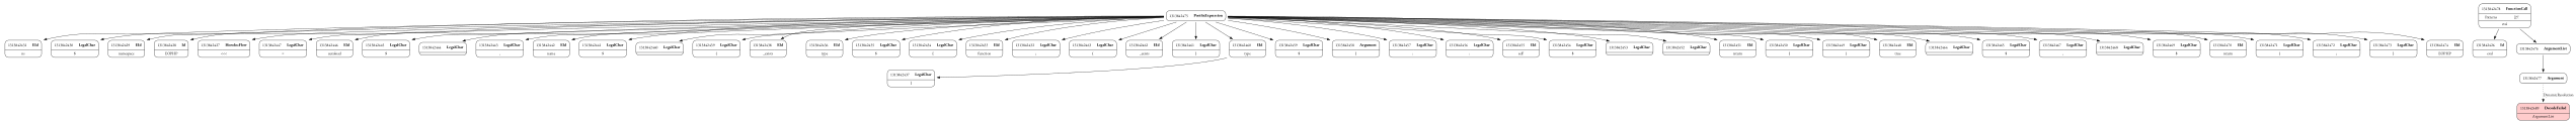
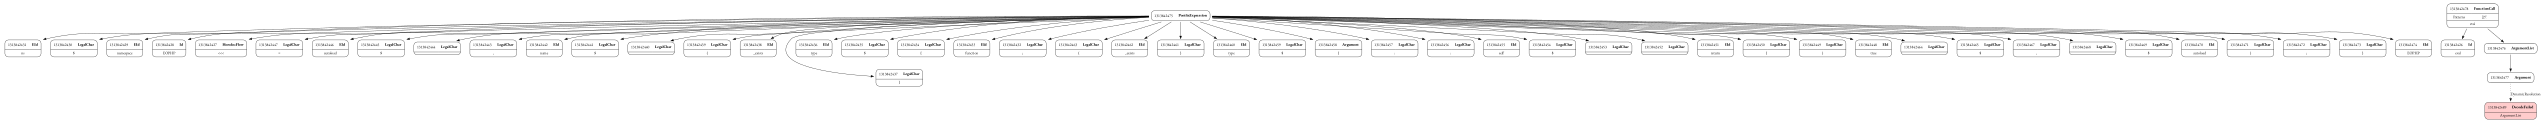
  digraph {
    fontname="EB Garamond"
    node [fontname="EB Garamond" shape=none]
    edge [fontname="EB Garamond" weight=2]
    n1 [label=<<TABLE border='1' cellspacing='0' cellpadding='10' style='rounded' ><TR><TD border='0'>1313842431</TD><TD border='0'><B>EId</B></TD></TR><HR/><TR><TD border='0' cellpadding='5' colspan='2'>ns</TD></TR></TABLE>>]
    n2 [label=<<TABLE border='1' cellspacing='0' cellpadding='10' style='rounded' ><TR><TD border='0'>1313842430</TD><TD border='0'><B>LegalChar</B></TD></TR><HR/><TR><TD border='0' cellpadding='5' colspan='2'>$</TD></TR></TABLE>>]
    n3 [label=<<TABLE border='1' cellspacing='0' cellpadding='10' style='rounded' ><TR><TD border='0'>1313842429</TD><TD border='0'><B>EId</B></TD></TR><HR/><TR><TD border='0' cellpadding='5' colspan='2'>namespace</TD></TR></TABLE>>]
    n4 [label=<<TABLE border='1' cellspacing='0' cellpadding='10' style='rounded' ><TR><TD border='0'>1313842428</TD><TD border='0'><B>Id</B></TD></TR><HR/><TR><TD border='0' cellpadding='5' colspan='2'>EOPHP</TD></TR></TABLE>>]
    n5 [label=<<TABLE border='1' cellspacing='0' cellpadding='10' style='rounded' ><TR><TD border='0'>1313842427</TD><TD border='0'><B>HeredocFlow</B></TD></TR><HR/><TR><TD border='0' cellpadding='5' colspan='2'>&lt;&lt;&lt;</TD></TR></TABLE>>]
    n6 [label=<<TABLE border='1' cellspacing='0' cellpadding='10' style='rounded' ><TR><TD border='0'>1313842426</TD><TD border='0'><B>Id</B></TD></TR><HR/><TR><TD border='0' cellpadding='5' colspan='2'>eval</TD></TR></TABLE>>]
    n7 [label=<<TABLE border='1' cellspacing='0' cellpadding='10' style='rounded' ><TR><TD border='0'>1313842447</TD><TD border='0'><B>LegalChar</B></TD></TR><HR/><TR><TD border='0' cellpadding='5' colspan='2'>=</TD></TR></TABLE>>]
    n8 [label=<<TABLE border='1' cellspacing='0' cellpadding='10' style='rounded' ><TR><TD border='0'>1313842446</TD><TD border='0'><B>EId</B></TD></TR><HR/><TR><TD border='0' cellpadding='5' colspan='2'>autoload</TD></TR></TABLE>>]
    n9 [label=<<TABLE border='1' cellspacing='0' cellpadding='10' style='rounded' ><TR><TD border='0'>1313842445</TD><TD border='0'><B>LegalChar</B></TD></TR><HR/><TR><TD border='0' cellpadding='5' colspan='2'>$</TD></TR></TABLE>>]
    n10 [label=<<TABLE border='1' cellspacing='0' cellpadding='10' style='rounded' ><TR><TD border='0'>1313842444</TD><TD border='0'><B>LegalChar</B></TD></TR><HR/><TR><TD border='0' cellpadding='5' colspan='2'></TD></TR></TABLE>>]
    n11 [label=<<TABLE border='1' cellspacing='0' cellpadding='10' style='rounded' ><TR><TD border='0'>1313842443</TD><TD border='0'><B>LegalChar</B></TD></TR><HR/><TR><TD border='0' cellpadding='5' colspan='2'>,</TD></TR></TABLE>>]
    n12 [label=<<TABLE border='1' cellspacing='0' cellpadding='10' style='rounded' ><TR><TD border='0'>1313842442</TD><TD border='0'><B>EId</B></TD></TR><HR/><TR><TD border='0' cellpadding='5' colspan='2'>name</TD></TR></TABLE>>]
    n13 [label=<<TABLE border='1' cellspacing='0' cellpadding='10' style='rounded' ><TR><TD border='0'>1313842441</TD><TD border='0'><B>LegalChar</B></TD></TR><HR/><TR><TD border='0' cellpadding='5' colspan='2'>$</TD></TR></TABLE>>]
    n14 [label=<<TABLE border='1' cellspacing='0' cellpadding='10' style='rounded' ><TR><TD border='0'>1313842440</TD><TD border='0'><B>LegalChar</B></TD></TR><HR/><TR><TD border='0' cellpadding='5' colspan='2'></TD></TR></TABLE>>]
    n15 [label=<<TABLE border='1' cellspacing='0' cellpadding='10' style='rounded' ><TR><TD border='0'>1313842439</TD><TD border='0'><B>LegalChar</B></TD></TR><HR/><TR><TD border='0' cellpadding='5' colspan='2'>(</TD></TR></TABLE>>]
    n16 [label=<<TABLE border='1' cellspacing='0' cellpadding='10' style='rounded' ><TR><TD border='0'>1313842438</TD><TD border='0'><B>EId</B></TD></TR><HR/><TR><TD border='0' cellpadding='5' colspan='2'>_exists</TD></TR></TABLE>>]
    n17 [label=<<TABLE border='1' cellspacing='0' cellpadding='10' style='rounded' ><TR><TD border='0'>1313842437</TD><TD border='0'><B>LegalChar</B></TD></TR><HR/><TR><TD border='0' cellpadding='5' colspan='2'>}</TD></TR></TABLE>>]
    n18 [label=<<TABLE border='1' cellspacing='0' cellpadding='10' style='rounded' ><TR><TD border='0'>1313842436</TD><TD border='0'><B>EId</B></TD></TR><HR/><TR><TD border='0' cellpadding='5' colspan='2'>type</TD></TR></TABLE>>]
    n19 [label=<<TABLE border='1' cellspacing='0' cellpadding='10' style='rounded' ><TR><TD border='0'>1313842435</TD><TD border='0'><B>LegalChar</B></TD></TR><HR/><TR><TD border='0' cellpadding='5' colspan='2'>$</TD></TR></TABLE>>]
    n20 [label=<<TABLE border='1' cellspacing='0' cellpadding='10' style='rounded' ><TR><TD border='0'>1313842434</TD><TD border='0'><B>LegalChar</B></TD></TR><HR/><TR><TD border='0' cellpadding='5' colspan='2'>{</TD></TR></TABLE>>]
    n21 [label=<<TABLE border='1' cellspacing='0' cellpadding='10' style='rounded' ><TR><TD border='0'>1313842433</TD><TD border='0'><B>EId</B></TD></TR><HR/><TR><TD border='0' cellpadding='5' colspan='2'>function</TD></TR></TABLE>>]
    n22 [label=<<TABLE border='1' cellspacing='0' cellpadding='10' style='rounded' ><TR><TD border='0'>1313842432</TD><TD border='0'><B>LegalChar</B></TD></TR><HR/><TR><TD border='0' cellpadding='5' colspan='2'>;</TD></TR></TABLE>>]
    n23 [label=<<TABLE border='1' cellspacing='0' cellpadding='10' style='rounded' ><TR><TD border='0'>1313842463</TD><TD border='0'><B>LegalChar</B></TD></TR><HR/><TR><TD border='0' cellpadding='5' colspan='2'>(</TD></TR></TABLE>>]
    n24 [label=<<TABLE border='1' cellspacing='0' cellpadding='10' style='rounded' ><TR><TD border='0'>1313842462</TD><TD border='0'><B>EId</B></TD></TR><HR/><TR><TD border='0' cellpadding='5' colspan='2'>_exists</TD></TR></TABLE>>]
    n25 [label=<<TABLE border='1' cellspacing='0' cellpadding='10' style='rounded' ><TR><TD border='0'>1313842461</TD><TD border='0'><B>LegalChar</B></TD></TR><HR/><TR><TD border='0' cellpadding='5' colspan='2'>}</TD></TR></TABLE>>]
    n26 [label=<<TABLE border='1' cellspacing='0' cellpadding='10' style='rounded' ><TR><TD border='0'>1313842460</TD><TD border='0'><B>EId</B></TD></TR><HR/><TR><TD border='0' cellpadding='5' colspan='2'>type</TD></TR></TABLE>>]
    n27 [label=<<TABLE border='1' cellspacing='0' cellpadding='10' style='rounded' ><TR><TD border='0'>1313842459</TD><TD border='0'><B>LegalChar</B></TD></TR><HR/><TR><TD border='0' cellpadding='5' colspan='2'>$</TD></TR></TABLE>>]
    n28 [label=<<TABLE border='1' cellspacing='0' cellpadding='10' style='rounded' ><TR><TD border='0'>1313842458</TD><TD border='0'><B>Argument</B></TD></TR><HR/><TR><TD border='0' cellpadding='5' colspan='2'>{</TD></TR></TABLE>>]
    n29 [label=<<TABLE border='1' cellspacing='0' cellpadding='10' style='rounded' ><TR><TD border='0'>1313842457</TD><TD border='0'><B>LegalChar</B></TD></TR><HR/><TR><TD border='0' cellpadding='5' colspan='2'>:</TD></TR></TABLE>>]
    n30 [label=<<TABLE border='1' cellspacing='0' cellpadding='10' style='rounded' ><TR><TD border='0'>1313842456</TD><TD border='0'><B>LegalChar</B></TD></TR><HR/><TR><TD border='0' cellpadding='5' colspan='2'>:</TD></TR></TABLE>>]
    n31 [label=<<TABLE border='1' cellspacing='0' cellpadding='10' style='rounded' ><TR><TD border='0'>1313842455</TD><TD border='0'><B>EId</B></TD></TR><HR/><TR><TD border='0' cellpadding='5' colspan='2'>self</TD></TR></TABLE>>]
    n32 [label=<<TABLE border='1' cellspacing='0' cellpadding='10' style='rounded' ><TR><TD border='0'>1313842454</TD><TD border='0'><B>LegalChar</B></TD></TR><HR/><TR><TD border='0' cellpadding='5' colspan='2'>$</TD></TR></TABLE>>]
    n33 [label=<<TABLE border='1' cellspacing='0' cellpadding='10' style='rounded' ><TR><TD border='0'>1313842453</TD><TD border='0'><B>LegalChar</B></TD></TR><HR/><TR><TD border='0' cellpadding='5' colspan='2'></TD></TR></TABLE>>]
    n34 [label=<<TABLE border='1' cellspacing='0' cellpadding='10' style='rounded' ><TR><TD border='0'>1313842452</TD><TD border='0'><B>LegalChar</B></TD></TR><HR/><TR><TD border='0' cellpadding='5' colspan='2'></TD></TR></TABLE>>]
    n35 [label=<<TABLE border='1' cellspacing='0' cellpadding='10' style='rounded' ><TR><TD border='0'>1313842451</TD><TD border='0'><B>EId</B></TD></TR><HR/><TR><TD border='0' cellpadding='5' colspan='2'>return</TD></TR></TABLE>>]
    n36 [label=<<TABLE border='1' cellspacing='0' cellpadding='10' style='rounded' ><TR><TD border='0'>1313842450</TD><TD border='0'><B>LegalChar</B></TD></TR><HR/><TR><TD border='0' cellpadding='5' colspan='2'>{</TD></TR></TABLE>>]
    n37 [label=<<TABLE border='1' cellspacing='0' cellpadding='10' style='rounded' ><TR><TD border='0'>1313842449</TD><TD border='0'><B>LegalChar</B></TD></TR><HR/><TR><TD border='0' cellpadding='5' colspan='2'>)</TD></TR></TABLE>>]
    n38 [label=<<TABLE border='1' cellspacing='0' cellpadding='10' style='rounded' ><TR><TD border='0'>1313842448</TD><TD border='0'><B>EId</B></TD></TR><HR/><TR><TD border='0' cellpadding='5' colspan='2'>true</TD></TR></TABLE>>]
    n39 [label=<<TABLE border='1' cellspacing='0' cellpadding='10' style='rounded' ><TR><TD border='0'>1313842478</TD><TD border='0'><B>FunctionCall</B></TD></TR><HR/><TR><TD border='0' cellpadding='5'>Patterns</TD><TD border='0' cellpadding='5'>[27]</TD></TR><HR/><TR><TD border='0' cellpadding='5' colspan='2'>eval</TD></TR></TABLE>>]
    n40 [label=<<TABLE border='1' cellspacing='0' cellpadding='10' style='rounded' ><TR><TD border='0'>1313842476</TD><TD border='0'><B>ArgumentList</B></TD></TR></TABLE>>]
    n41 [label=<<TABLE border='1' cellspacing='0' cellpadding='10' style='rounded' ><TR><TD border='0'>1313842477</TD><TD border='0'><B>Argument</B></TD></TR></TABLE>>]
    n42 [label=<<TABLE border='1' cellspacing='0' cellpadding='10' style='rounded' bgcolor='#FFCCCC' ><TR><TD border='0'>1313842489</TD><TD border='0'><B>DecodeFailed</B></TD></TR><HR/><TR><TD border='0' cellpadding='5' colspan='2'>ArgumentList</TD></TR></TABLE>>]
    n43 [label=<<TABLE border='1' cellspacing='0' cellpadding='10' style='rounded' ><TR><TD border='0'>1313842475</TD><TD border='0'><B>PostfixExpression</B></TD></TR></TABLE>>]
    n44 [label=<<TABLE border='1' cellspacing='0' cellpadding='10' style='rounded' ><TR><TD border='0'>1313842464</TD><TD border='0'><B>LegalChar</B></TD></TR><HR/><TR><TD border='0' cellpadding='5' colspan='2'></TD></TR></TABLE>>]
    n45 [label=<<TABLE border='1' cellspacing='0' cellpadding='10' style='rounded' ><TR><TD border='0'>1313842465</TD><TD border='0'><B>LegalChar</B></TD></TR><HR/><TR><TD border='0' cellpadding='5' colspan='2'>$</TD></TR></TABLE>>]
    n46 [label=<<TABLE border='1' cellspacing='0' cellpadding='10' style='rounded' ><TR><TD border='0'>1313842467</TD><TD border='0'><B>LegalChar</B></TD></TR><HR/><TR><TD border='0' cellpadding='5' colspan='2'>,</TD></TR></TABLE>>]
    n47 [label=<<TABLE border='1' cellspacing='0' cellpadding='10' style='rounded' ><TR><TD border='0'>1313842468</TD><TD border='0'><B>LegalChar</B></TD></TR><HR/><TR><TD border='0' cellpadding='5' colspan='2'></TD></TR></TABLE>>]
    n48 [label=<<TABLE border='1' cellspacing='0' cellpadding='10' style='rounded' ><TR><TD border='0'>1313842469</TD><TD border='0'><B>LegalChar</B></TD></TR><HR/><TR><TD border='0' cellpadding='5' colspan='2'>$</TD></TR></TABLE>>]
-   n49 [label=<<TABLE border='1' cellspacing='0' cellpadding='10' style='rounded' ><TR><TD border='0'>1313842470</TD><TD border='0'><B>EId</B></TD></TR><HR/><TR><TD border='0' cellpadding='5' colspan='2'>return</TD></TR></TABLE>>]
+   n49 [label=<<TABLE border='1' cellspacing='0' cellpadding='10' style='rounded' ><TR><TD border='0'>1313842470</TD><TD border='0'><B>EId</B></TD></TR><HR/><TR><TD border='0' cellpadding='5' colspan='2'>autoload</TD></TR></TABLE>>]
    n50 [label=<<TABLE border='1' cellspacing='0' cellpadding='10' style='rounded' ><TR><TD border='0'>1313842471</TD><TD border='0'><B>LegalChar</B></TD></TR><HR/><TR><TD border='0' cellpadding='5' colspan='2'>)</TD></TR></TABLE>>]
    n51 [label=<<TABLE border='1' cellspacing='0' cellpadding='10' style='rounded' ><TR><TD border='0'>1313842472</TD><TD border='0'><B>LegalChar</B></TD></TR><HR/><TR><TD border='0' cellpadding='5' colspan='2'>;</TD></TR></TABLE>>]
    n52 [label=<<TABLE border='1' cellspacing='0' cellpadding='10' style='rounded' ><TR><TD border='0'>1313842473</TD><TD border='0'><B>LegalChar</B></TD></TR><HR/><TR><TD border='0' cellpadding='5' colspan='2'>}</TD></TR></TABLE>>]
    n53 [label=<<TABLE border='1' cellspacing='0' cellpadding='10' style='rounded' ><TR><TD border='0'>1313842474</TD><TD border='0'><B>EId</B></TD></TR><HR/><TR><TD border='0' cellpadding='5' colspan='2'>EOPHP</TD></TR></TABLE>>]
    n39 -> n6
    n39 -> n40
    n40 -> n41
    n41 -> n42 [label=DynamicResolution style=dotted weight=""]
    n43 -> n1
    n43 -> n2
    n43 -> n3
    n43 -> n4
    n43 -> n5
    n43 -> n7
    n43 -> n8
    n43 -> n9
    n43 -> n10
    n43 -> n11
    n43 -> n12
    n43 -> n13
    n43 -> n14
    n43 -> n15
    n43 -> n16
-   n26 -> n17
+   n43 -> n17
    n43 -> n18
    n43 -> n19
    n43 -> n20
    n43 -> n21
    n43 -> n22
    n43 -> n23
    n43 -> n24
    n43 -> n25
    n43 -> n26
    n43 -> n27
    n43 -> n28
    n43 -> n29
    n43 -> n30
    n43 -> n31
    n43 -> n32
    n43 -> n33
    n43 -> n34
    n43 -> n35
    n43 -> n36
    n43 -> n37
    n43 -> n38
    n43 -> n44
    n43 -> n45
    n43 -> n46
    n43 -> n47
    n43 -> n48
    n43 -> n49
    n43 -> n50
    n43 -> n51
    n43 -> n52
    n43 -> n53
  }
